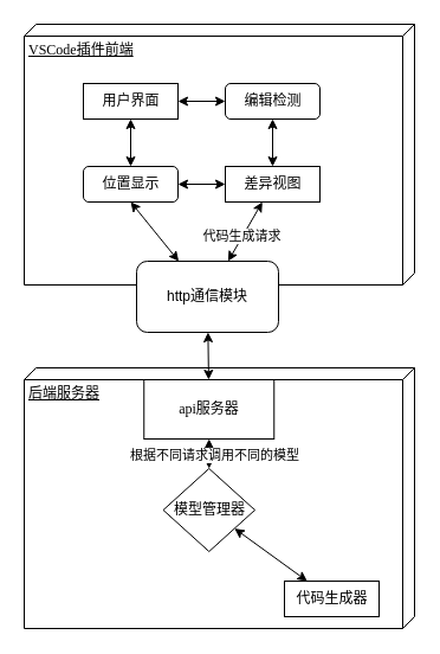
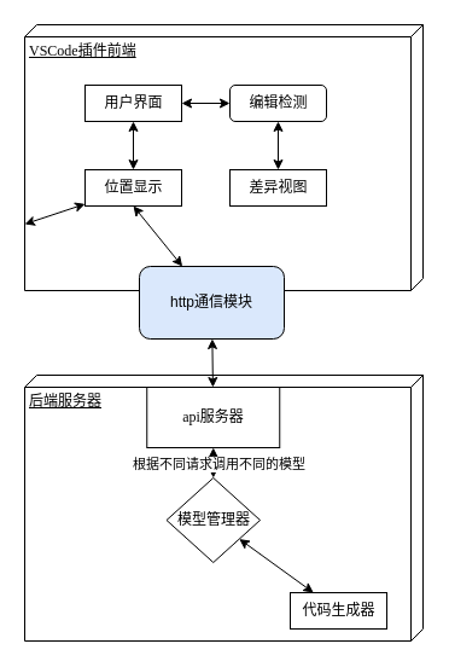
  <mxCell id="0" />
  <mxCell id="1" parent="0" />
  <mxCell id="2" value="VSCode插件前端" style="verticalAlign=top;align=left;spacingTop=8;spacingLeft=2;spacingRight=12;shape=cube;size=10;direction=south;fontStyle=4;html=1;rounded=0;shadow=0;comic=0;labelBackgroundColor=none;strokeWidth=1;fontFamily=Verdana;fontSize=12" parent="1" vertex="1"><mxGeometry x="20" y="20" width="330" height="220" as="geometry" /></mxCell>
  <mxCell id="3" value="后端服务器" style="verticalAlign=top;align=left;spacingTop=8;spacingLeft=2;spacingRight=12;shape=cube;size=10;direction=south;fontStyle=4;html=1;rounded=0;shadow=0;comic=0;labelBackgroundColor=none;strokeWidth=1;fontFamily=Verdana;fontSize=12" parent="1" vertex="1"><mxGeometry x="20" y="310" width="330" height="220" as="geometry" /></mxCell>
  <mxCell id="4" value="用户界面" style="html=1;rounded=0;shadow=0;comic=0;labelBackgroundColor=none;strokeWidth=1;fontFamily=Verdana;fontSize=12;align=center;" parent="1" vertex="1"><mxGeometry x="70" y="70" width="80" height="30" as="geometry" /></mxCell>
  <mxCell id="5" value="api服务器" style="html=1;rounded=0;shadow=0;comic=0;labelBackgroundColor=none;strokeWidth=1;fontFamily=Verdana;fontSize=12;align=center;" parent="1" vertex="1"><mxGeometry x="121.25" y="320" width="110" height="50" as="geometry" /></mxCell>
  <mxCell id="6" value="编辑检测" style="html=1;shadow=0;comic=0;labelBackgroundColor=none;strokeWidth=1;fontFamily=Verdana;fontSize=12;align=center;rounded=1;" vertex="1" parent="1"><mxGeometry x="190" y="70" width="80" height="30" as="geometry" /></mxCell>
  <mxCell id="7" value="" style="endArrow=classic;startArrow=classic;html=1;rounded=0;" edge="1" parent="1" source="4" target="6"><mxGeometry width="50" height="50" relative="1" as="geometry"><mxPoint x="160" y="300" as="sourcePoint" /><mxPoint x="210" y="250" as="targetPoint" /></mxGeometry></mxCell>
- <mxCell id="8" value="位置显示" style="html=1;shadow=0;comic=0;labelBackgroundColor=none;strokeWidth=1;fontFamily=Verdana;fontSize=12;align=center;rounded=1;" vertex="1" parent="1"><mxGeometry x="70" y="140" width="80" height="30" as="geometry" /></mxCell>
+ <mxCell id="8" value="位置显示" style="html=1;rounded=0;shadow=0;comic=0;labelBackgroundColor=none;strokeWidth=1;fontFamily=Verdana;fontSize=12;align=center;" vertex="1" parent="1"><mxGeometry x="70" y="140" width="80" height="30" as="geometry" /></mxCell>
  <mxCell id="9" value="差异视图" style="html=1;rounded=0;shadow=0;comic=0;labelBackgroundColor=none;strokeWidth=1;fontFamily=Verdana;fontSize=12;align=center;" vertex="1" parent="1"><mxGeometry x="190" y="140" width="80" height="30" as="geometry" /></mxCell>
- <mxCell id="10" value="" style="endArrow=classic;startArrow=classic;html=1;rounded=0;" edge="1" parent="1" source="8" target="9"><mxGeometry width="50" height="50" relative="1" as="geometry"><mxPoint x="160" y="300" as="sourcePoint" /><mxPoint x="210" y="250" as="targetPoint" /></mxGeometry></mxCell>
+ <mxCell id="10" value="" style="endArrow=classic;startArrow=classic;html=1;rounded=0;" edge="1" parent="1" source="8" target="2"><mxGeometry width="50" height="50" relative="1" as="geometry"><mxPoint x="160" y="300" as="sourcePoint" /><mxPoint x="210" y="250" as="targetPoint" /></mxGeometry></mxCell>
  <mxCell id="11" value="" style="endArrow=classic;startArrow=classic;html=1;rounded=0;" edge="1" parent="1" source="4" target="8"><mxGeometry width="50" height="50" relative="1" as="geometry"><mxPoint x="160" y="300" as="sourcePoint" /><mxPoint x="210" y="250" as="targetPoint" /></mxGeometry></mxCell>
  <mxCell id="12" value="" style="endArrow=classic;startArrow=classic;html=1;rounded=0;" edge="1" parent="1" source="9" target="6"><mxGeometry width="50" height="50" relative="1" as="geometry"><mxPoint x="160" y="300" as="sourcePoint" /><mxPoint x="210" y="250" as="targetPoint" /></mxGeometry></mxCell>
- <mxCell id="13" value="http通信模块" style="rounded=1;whiteSpace=wrap;html=1;" vertex="1" parent="1"><mxGeometry x="115" y="220" width="120" height="60" as="geometry" /></mxCell>
+ <mxCell id="13" value="http通信模块" style="rounded=1;whiteSpace=wrap;html=1;fillColor=#dae8fc;" vertex="1" parent="1"><mxGeometry x="115" y="220" width="120" height="60" as="geometry" /></mxCell>
  <mxCell id="14" value="" style="endArrow=classic;startArrow=classic;html=1;rounded=0;exitX=0.5;exitY=1;exitDx=0;exitDy=0;" edge="1" parent="1" source="8" target="13"><mxGeometry width="50" height="50" relative="1" as="geometry"><mxPoint x="160" y="300" as="sourcePoint" /><mxPoint x="210" y="250" as="targetPoint" /></mxGeometry></mxCell>
- <mxCell id="15" value="" style="endArrow=classic;startArrow=classic;html=1;rounded=0;" edge="1" parent="1" source="13" target="9"><mxGeometry width="50" height="50" relative="1" as="geometry"><mxPoint x="160" y="300" as="sourcePoint" /><mxPoint x="210" y="250" as="targetPoint" /></mxGeometry></mxCell>
- <mxCell id="16" value="代码生成请求" style="edgeLabel;html=1;align=center;verticalAlign=middle;resizable=0;points=[];" vertex="1" connectable="0" parent="15"><mxGeometry x="-0.186" y="1" relative="1" as="geometry"><mxPoint as="offset" /></mxGeometry></mxCell>
  <mxCell id="17" value="代码生成器" style="html=1;rounded=0;shadow=0;comic=0;labelBackgroundColor=none;strokeWidth=1;fontFamily=Verdana;fontSize=12;align=center;" vertex="1" parent="1"><mxGeometry x="240" y="490" width="80" height="30" as="geometry" /></mxCell>
  <mxCell id="18" value="模型管理器" style="rhombus;whiteSpace=wrap;html=1;" vertex="1" parent="1"><mxGeometry x="137.5" y="395" width="77.5" height="70" as="geometry" /></mxCell>
  <mxCell id="19" value="" style="endArrow=classic;startArrow=classic;html=1;rounded=0;" edge="1" parent="1" source="17" target="18"><mxGeometry width="50" height="50" relative="1" as="geometry"><mxPoint x="160" y="530" as="sourcePoint" /><mxPoint x="210" y="480" as="targetPoint" /></mxGeometry></mxCell>
  <mxCell id="20" value="" style="endArrow=classic;startArrow=classic;html=1;rounded=0;" edge="1" parent="1" source="5" target="18"><mxGeometry width="50" height="50" relative="1" as="geometry"><mxPoint x="160" y="530" as="sourcePoint" /><mxPoint x="210" y="480" as="targetPoint" /></mxGeometry></mxCell>
  <mxCell id="21" value="根据不同请求调用不同的模型" style="edgeLabel;html=1;align=center;verticalAlign=middle;resizable=0;points=[];" vertex="1" connectable="0" parent="20"><mxGeometry x="0.072" y="4" relative="1" as="geometry"><mxPoint as="offset" /></mxGeometry></mxCell>
  <mxCell id="22" value="" style="endArrow=classic;startArrow=classic;html=1;rounded=0;" edge="1" parent="1" source="5" target="13"><mxGeometry width="50" height="50" relative="1" as="geometry"><mxPoint x="160" y="300" as="sourcePoint" /><mxPoint x="200" y="260" as="targetPoint" /></mxGeometry></mxCell>
